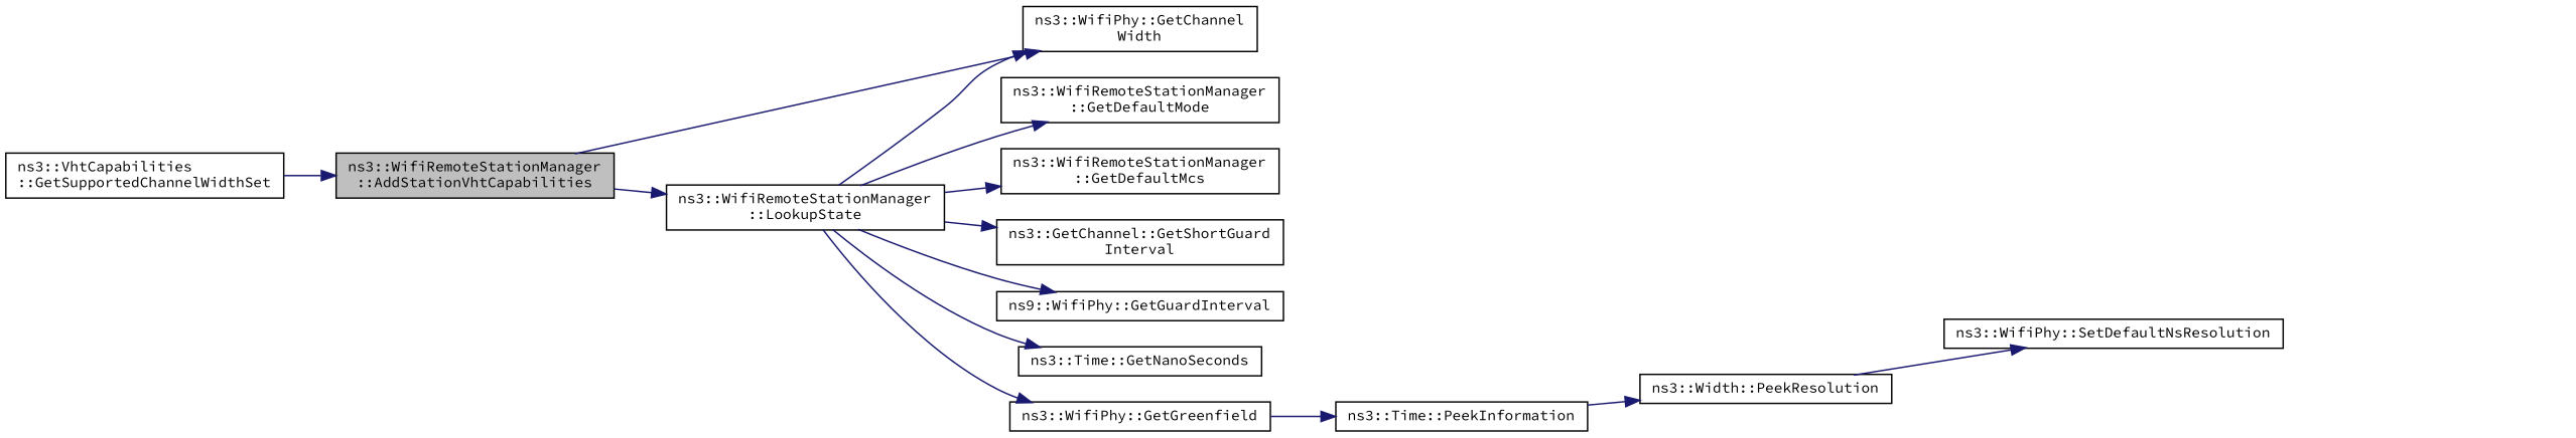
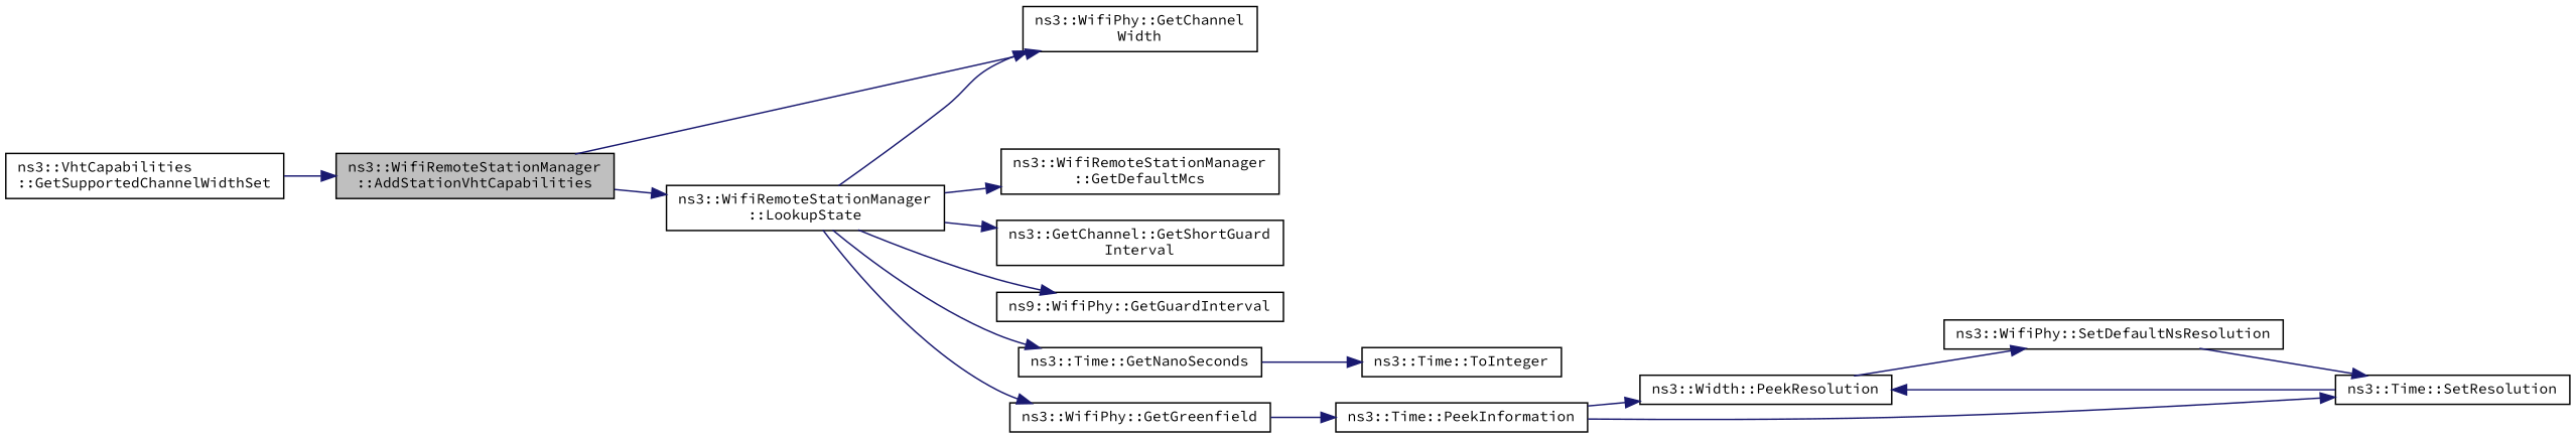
  digraph {
    fontname="Source Code Pro"
    rankdir=LR
    node [color=black fillcolor=white fontname="Source Code Pro" fontsize=10 shape=record style=filled]
    edge [color=midnightblue fontname="Source Code Pro" fontsize=10 labelfontname=Helvetica labelfontsize=10 style=solid]
    n1 [fillcolor=grey75 fontcolor=black height=0.2 label="ns3::WifiRemoteStationManager\l::AddStationVhtCapabilities" width=0.4]
    n2 [height=0.2 label="ns3::WifiRemoteStationManager\l::LookupState" width=0.4]
    n3 [height=0.2 label="ns3::WifiPhy::GetChannel\lWidth" width=0.4]
-   n4 [height=0.2 label="ns3::WifiRemoteStationManager\l::GetDefaultMode" width=0.4]
    n5 [height=0.2 label="ns3::WifiRemoteStationManager\l::GetDefaultMcs" width=0.4]
    n6 [height=0.2 label="ns3::GetChannel::GetShortGuard\lInterval" width=0.4]
    n7 [height=0.2 label="ns9::WifiPhy::GetGuardInterval" width=0.4]
    n8 [height=0.2 label="ns3::Time::GetNanoSeconds" width=0.4]
    n9 [height=0.2 label="ns3::WifiPhy::GetGreenfield" width=0.4]
    n10 [height=0.2 label="ns3::VhtCapabilities\l::GetSupportedChannelWidthSet" width=0.4]
+   n11 [height=0.2 label="ns3::Time::ToInteger" width=0.4]
    n12 [height=0.2 label="ns3::Time::PeekInformation" width=0.4]
    n13 [height=0.2 label="ns3::Width::PeekResolution" width=0.4]
+   n14 [height=0.2 label="ns3::Time::SetResolution" width=0.4]
    n15 [height=0.2 label="ns3::WifiPhy::SetDefaultNsResolution" width=0.4]
    n1 -> n2
    n1 -> n3
    n2 -> n3
-   n2 -> n4
    n2 -> n5
    n2 -> n6
    n2 -> n7
    n2 -> n8
    n2 -> n9
+   n8 -> n11
    n9 -> n12
    n10 -> n1
    n12 -> n13
+   n12 -> n14
    n13 -> n15
+   n14 -> n13
+   n15 -> n14
  }
